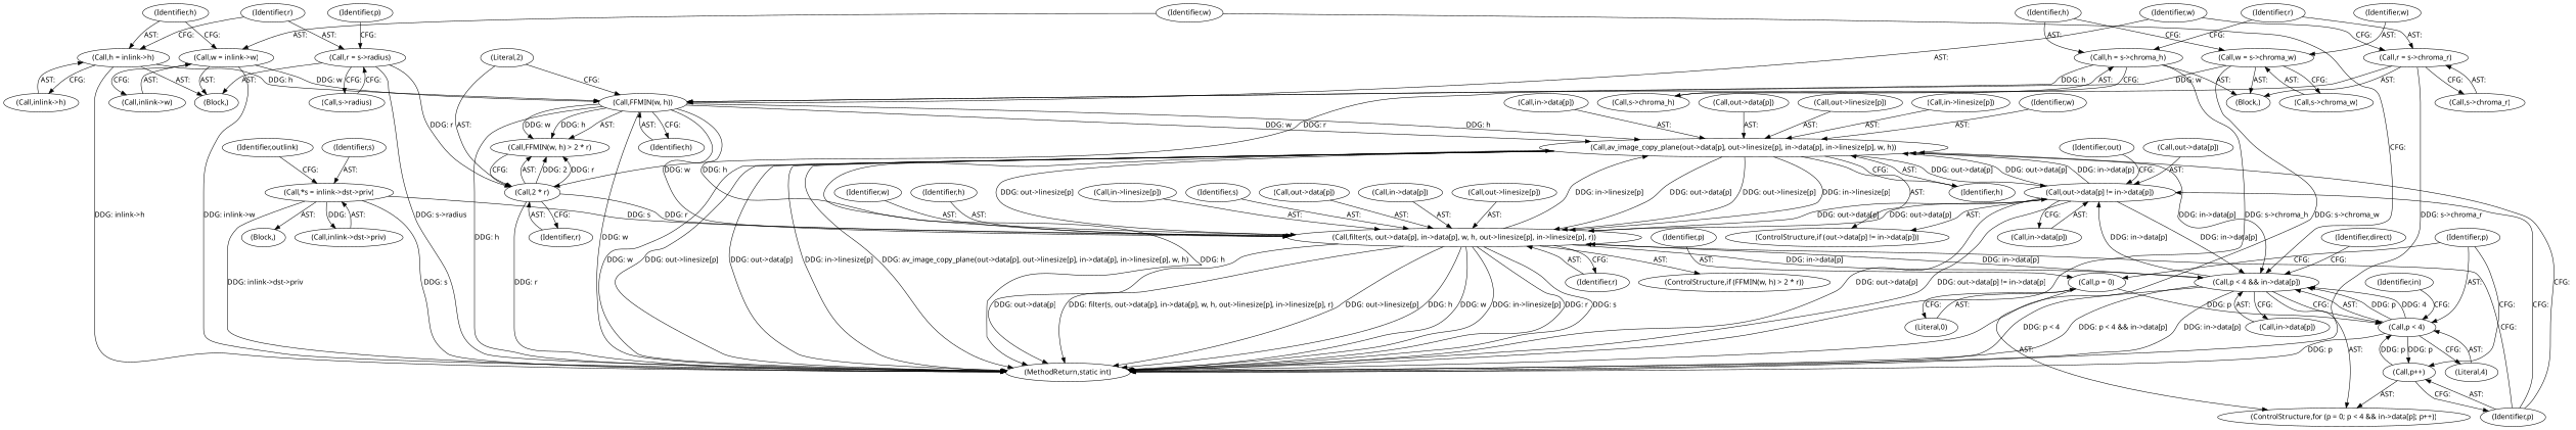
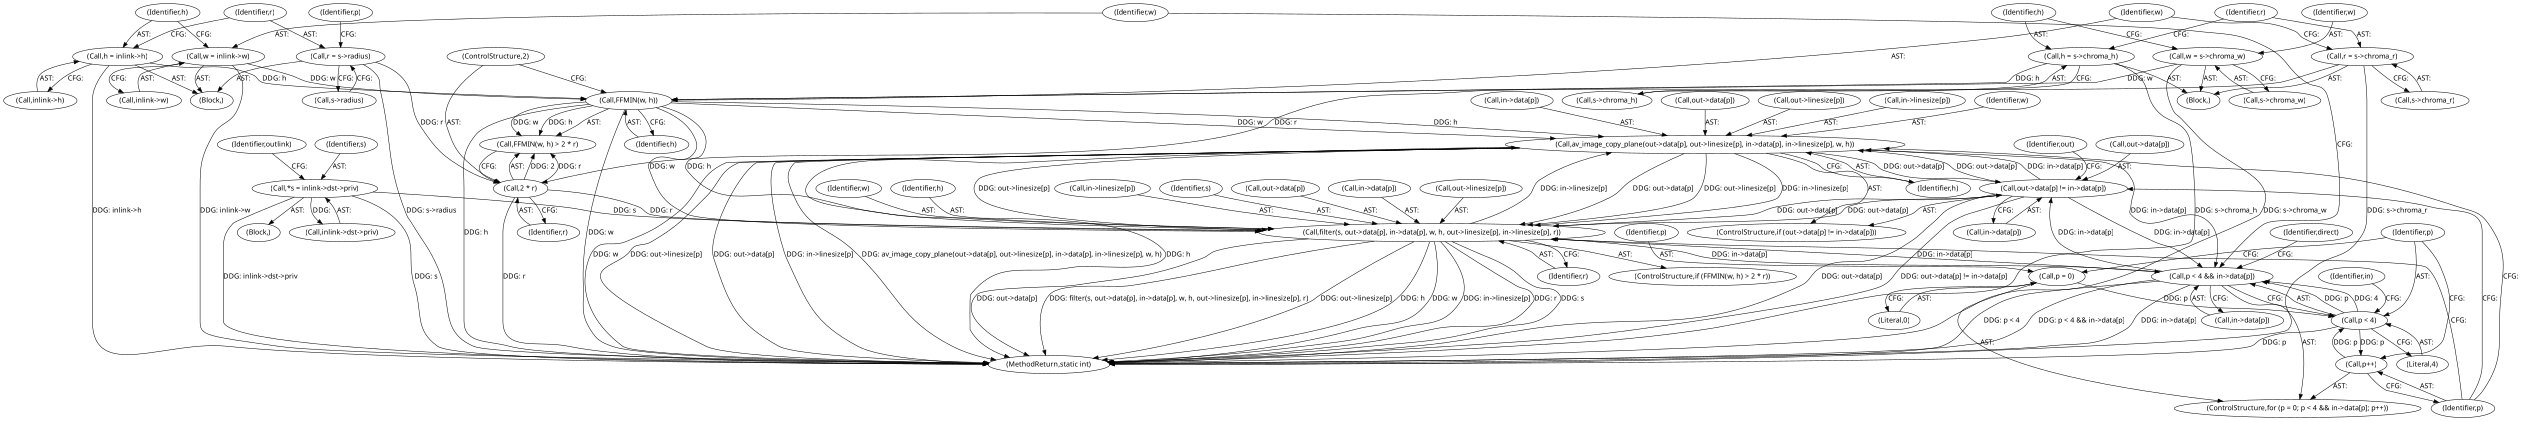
  digraph {
    fontname="Noto Sans"
    node [fontname="Noto Sans"]
    edge [fontname="Noto Sans"]
    n1 [label="(Call,av_image_copy_plane(out->data[p], out->linesize[p], in->data[p], in->linesize[p], w, h))"]
    n2 [label="(Call,out->data[p] != in->data[p])"]
    n3 [label="(Call,filter(s, out->data[p], in->data[p], w, h, out->linesize[p], in->linesize[p], r))"]
    n4 [label="(Call,p < 4 && in->data[p])"]
    n5 [label="(MethodReturn,static int)"]
    n6 [label="(ControlStructure,if (out->data[p] != in->data[p]))"]
    n7 [label="(Identifier,h)"]
    n8 [label="(Call,in->data[p])"]
    n9 [label="(Identifier,r)"]
    n10 [label="(ControlStructure,if (FFMIN(w, h) > 2 * r))"]
    n11 [label="(Call,p < 4)"]
    n12 [label="(Call,in->data[p])"]
    n13 [label="(ControlStructure,for (p = 0; p < 4 && in->data[p]; p++))"]
    n14 [label="(Call,*s = inlink->dst->priv)"]
    n15 [label="(Call,inlink->dst->priv)"]
    n16 [label="(Block,)"]
    n17 [label="(Call,FFMIN(w, h))"]
    n18 [label="(Identifier,h)"]
    n19 [label="(Call,FFMIN(w, h) > 2 * r)"]
    n20 [label="(Call,2 * r)"]
    n21 [label="(Call,w = s->chroma_w)"]
    n22 [label="(Call,s->chroma_w)"]
    n23 [label="(Block,)"]
    n24 [label="(Call,w = inlink->w)"]
    n25 [label="(Call,inlink->w)"]
    n26 [label="(Block,)"]
    n27 [label="(Call,h = inlink->h)"]
    n28 [label="(Call,inlink->h)"]
    n29 [label="(Call,h = s->chroma_h)"]
    n30 [label="(Call,s->chroma_h)"]
    n31 [label="(Call,p++)"]
    n32 [label="(Literal,4)"]
    n33 [label="(Identifier,p)"]
    n34 [label="(Call,p = 0)"]
    n35 [label="(Literal,0)"]
    n36 [label="(Identifier,r)"]
    n37 [label="(Call,r = s->radius)"]
    n38 [label="(Call,s->radius)"]
    n39 [label="(Call,r = s->chroma_r)"]
    n40 [label="(Call,s->chroma_r)"]
    n41 [label="(Call,in->linesize[p])"]
    n42 [label="(Identifier,p)"]
    n43 [label="(Identifier,s)"]
-   n44 [label="(Literal,2)"]
+   n44 [label="(ControlStructure,2)"]
    n45 [label="(Call,out->linesize[p])"]
    n46 [label="(Call,out->data[p])"]
    n47 [label="(Identifier,h)"]
    n48 [label="(Call,in->linesize[p])"]
    n49 [label="(Identifier,p)"]
    n50 [label="(Identifier,direct)"]
    n51 [label="(Call,out->data[p])"]
    n52 [label="(Identifier,p)"]
    n53 [label="(Identifier,out)"]
    n54 [label="(Call,in->data[p])"]
    n55 [label="(Identifier,r)"]
    n56 [label="(Call,out->linesize[p])"]
    n57 [label="(Identifier,h)"]
    n58 [label="(Identifier,w)"]
    n59 [label="(Identifier,s)"]
    n60 [label="(Identifier,w)"]
    n61 [label="(Call,in->data[p])"]
    n62 [label="(Identifier,w)"]
    n63 [label="(Identifier,outlink)"]
    n64 [label="(Identifier,w)"]
    n65 [label="(Identifier,in)"]
    n66 [label="(Call,out->data[p])"]
    n67 [label="(Identifier,h)"]
    n68 [label="(Identifier,r)"]
    n69 [label="(Identifier,w)"]
    n1 -> n2 [label="DDG: out->data[p]"]
    n1 -> n3 [label="DDG: out->data[p]"]
    n1 -> n3 [label="DDG: out->linesize[p]"]
    n1 -> n3 [label="DDG: in->linesize[p]"]
    n1 -> n4 [label="DDG: in->data[p]"]
    n1 -> n5 [label="DDG: w"]
    n1 -> n5 [label="DDG: out->linesize[p]"]
    n1 -> n5 [label="DDG: out->data[p]"]
    n1 -> n5 [label="DDG: in->linesize[p]"]
    n1 -> n5 [label="DDG: av_image_copy_plane(out->data[p], out->linesize[p], in->data[p], in->linesize[p], w, h)"]
    n1 -> n5 [label="DDG: h"]
    n1 -> n6 [label="AST: "]
    n1 -> n7 [label="CFG: "]
    n2 -> n1 [label="DDG: out->data[p]"]
    n2 -> n1 [label="DDG: in->data[p]"]
    n2 -> n3 [label="DDG: out->data[p]"]
    n2 -> n4 [label="DDG: in->data[p]"]
    n2 -> n5 [label="DDG: out->data[p]"]
    n2 -> n5 [label="DDG: out->data[p] != in->data[p]"]
    n2 -> n6 [label="AST: "]
    n2 -> n8 [label="CFG: "]
    n3 -> n1 [label="DDG: out->linesize[p]"]
    n3 -> n1 [label="DDG: in->linesize[p]"]
    n3 -> n2 [label="DDG: out->data[p]"]
    n3 -> n4 [label="DDG: in->data[p]"]
    n3 -> n5 [label="DDG: out->data[p]"]
    n3 -> n5 [label="DDG: filter(s, out->data[p], in->data[p], w, h, out->linesize[p], in->linesize[p], r)"]
    n3 -> n5 [label="DDG: out->linesize[p]"]
    n3 -> n5 [label="DDG: h"]
    n3 -> n5 [label="DDG: w"]
    n3 -> n5 [label="DDG: in->linesize[p]"]
    n3 -> n5 [label="DDG: r"]
    n3 -> n5 [label="DDG: s"]
    n3 -> n9 [label="CFG: "]
    n3 -> n10 [label="AST: "]
    n4 -> n2 [label="DDG: in->data[p]"]
    n4 -> n3 [label="DDG: in->data[p]"]
    n4 -> n5 [label="DDG: p < 4"]
    n4 -> n5 [label="DDG: p < 4 && in->data[p]"]
    n4 -> n5 [label="DDG: in->data[p]"]
    n4 -> n11 [label="CFG: "]
    n4 -> n12 [label="CFG: "]
    n4 -> n13 [label="AST: "]
    n7 -> n1 [label="AST: "]
    n8 -> n2 [label="AST: "]
    n9 -> n3 [label="AST: "]
    n11 -> n4 [label="AST: "]
    n11 -> n4 [label="DDG: p"]
    n11 -> n4 [label="DDG: 4"]
    n11 -> n5 [label="DDG: p"]
    n11 -> n31 [label="DDG: p"]
    n11 -> n32 [label="CFG: "]
    n12 -> n4 [label="AST: "]
    n14 -> n3 [label="DDG: s"]
    n14 -> n5 [label="DDG: inlink->dst->priv"]
    n14 -> n5 [label="DDG: s"]
    n14 -> n15 [label="DDG: "]
    n14 -> n16 [label="AST: "]
    n15 -> n14 [label="AST: "]
    n17 -> n1 [label="DDG: w"]
    n17 -> n1 [label="DDG: h"]
    n17 -> n3 [label="DDG: w"]
    n17 -> n3 [label="DDG: h"]
    n17 -> n5 [label="DDG: h"]
    n17 -> n5 [label="DDG: w"]
    n17 -> n18 [label="CFG: "]
    n17 -> n19 [label="AST: "]
    n17 -> n19 [label="DDG: w"]
    n17 -> n19 [label="DDG: h"]
    n18 -> n17 [label="AST: "]
    n19 -> n20 [label="CFG: "]
    n20 -> n3 [label="DDG: r"]
    n20 -> n5 [label="DDG: r"]
    n20 -> n19 [label="AST: "]
    n20 -> n19 [label="DDG: 2"]
    n20 -> n19 [label="DDG: r"]
    n20 -> n36 [label="CFG: "]
    n21 -> n5 [label="DDG: s->chroma_w"]
    n21 -> n17 [label="DDG: w"]
    n21 -> n22 [label="CFG: "]
    n21 -> n23 [label="AST: "]
    n22 -> n21 [label="AST: "]
    n24 -> n5 [label="DDG: inlink->w"]
    n24 -> n17 [label="DDG: w"]
    n24 -> n25 [label="CFG: "]
    n24 -> n26 [label="AST: "]
    n25 -> n24 [label="AST: "]
    n27 -> n5 [label="DDG: inlink->h"]
    n27 -> n17 [label="DDG: h"]
    n27 -> n26 [label="AST: "]
    n27 -> n28 [label="CFG: "]
    n28 -> n27 [label="AST: "]
    n29 -> n5 [label="DDG: s->chroma_h"]
    n29 -> n17 [label="DDG: h"]
    n29 -> n23 [label="AST: "]
    n29 -> n30 [label="CFG: "]
    n30 -> n29 [label="AST: "]
    n31 -> n11 [label="DDG: p"]
    n31 -> n13 [label="AST: "]
    n31 -> n33 [label="CFG: "]
    n32 -> n11 [label="AST: "]
    n33 -> n1 [label="CFG: "]
    n33 -> n2 [label="CFG: "]
    n33 -> n3 [label="CFG: "]
    n33 -> n31 [label="AST: "]
    n34 -> n11 [label="DDG: p"]
    n34 -> n13 [label="AST: "]
    n34 -> n35 [label="CFG: "]
    n35 -> n34 [label="AST: "]
    n36 -> n20 [label="AST: "]
    n37 -> n5 [label="DDG: s->radius"]
    n37 -> n20 [label="DDG: r"]
    n37 -> n26 [label="AST: "]
    n37 -> n38 [label="CFG: "]
    n38 -> n37 [label="CFG: "]
    n39 -> n5 [label="DDG: s->chroma_r"]
    n39 -> n20 [label="DDG: r"]
    n39 -> n23 [label="AST: "]
    n39 -> n40 [label="CFG: "]
    n40 -> n39 [label="AST: "]
    n41 -> n3 [label="AST: "]
    n42 -> n37 [label="CFG: "]
    n43 -> n3 [label="AST: "]
    n44 -> n17 [label="CFG: "]
    n44 -> n20 [label="AST: "]
    n45 -> n1 [label="AST: "]
    n46 -> n3 [label="AST: "]
    n47 -> n21 [label="CFG: "]
    n47 -> n29 [label="AST: "]
    n48 -> n1 [label="AST: "]
    n49 -> n34 [label="AST: "]
    n50 -> n4 [label="CFG: "]
    n51 -> n2 [label="AST: "]
    n52 -> n11 [label="AST: "]
    n52 -> n31 [label="CFG: "]
    n52 -> n34 [label="CFG: "]
    n53 -> n2 [label="CFG: "]
    n54 -> n3 [label="AST: "]
    n55 -> n29 [label="CFG: "]
    n55 -> n39 [label="AST: "]
    n56 -> n3 [label="AST: "]
    n57 -> n24 [label="CFG: "]
    n57 -> n27 [label="AST: "]
    n58 -> n3 [label="AST: "]
    n59 -> n14 [label="AST: "]
    n60 -> n1 [label="AST: "]
    n61 -> n1 [label="AST: "]
    n62 -> n21 [label="AST: "]
    n63 -> n14 [label="CFG: "]
    n64 -> n17 [label="AST: "]
    n64 -> n39 [label="CFG: "]
    n65 -> n11 [label="CFG: "]
    n66 -> n1 [label="AST: "]
    n67 -> n3 [label="AST: "]
    n68 -> n27 [label="CFG: "]
    n68 -> n37 [label="AST: "]
    n69 -> n4 [label="CFG: "]
    n69 -> n24 [label="AST: "]
  }
